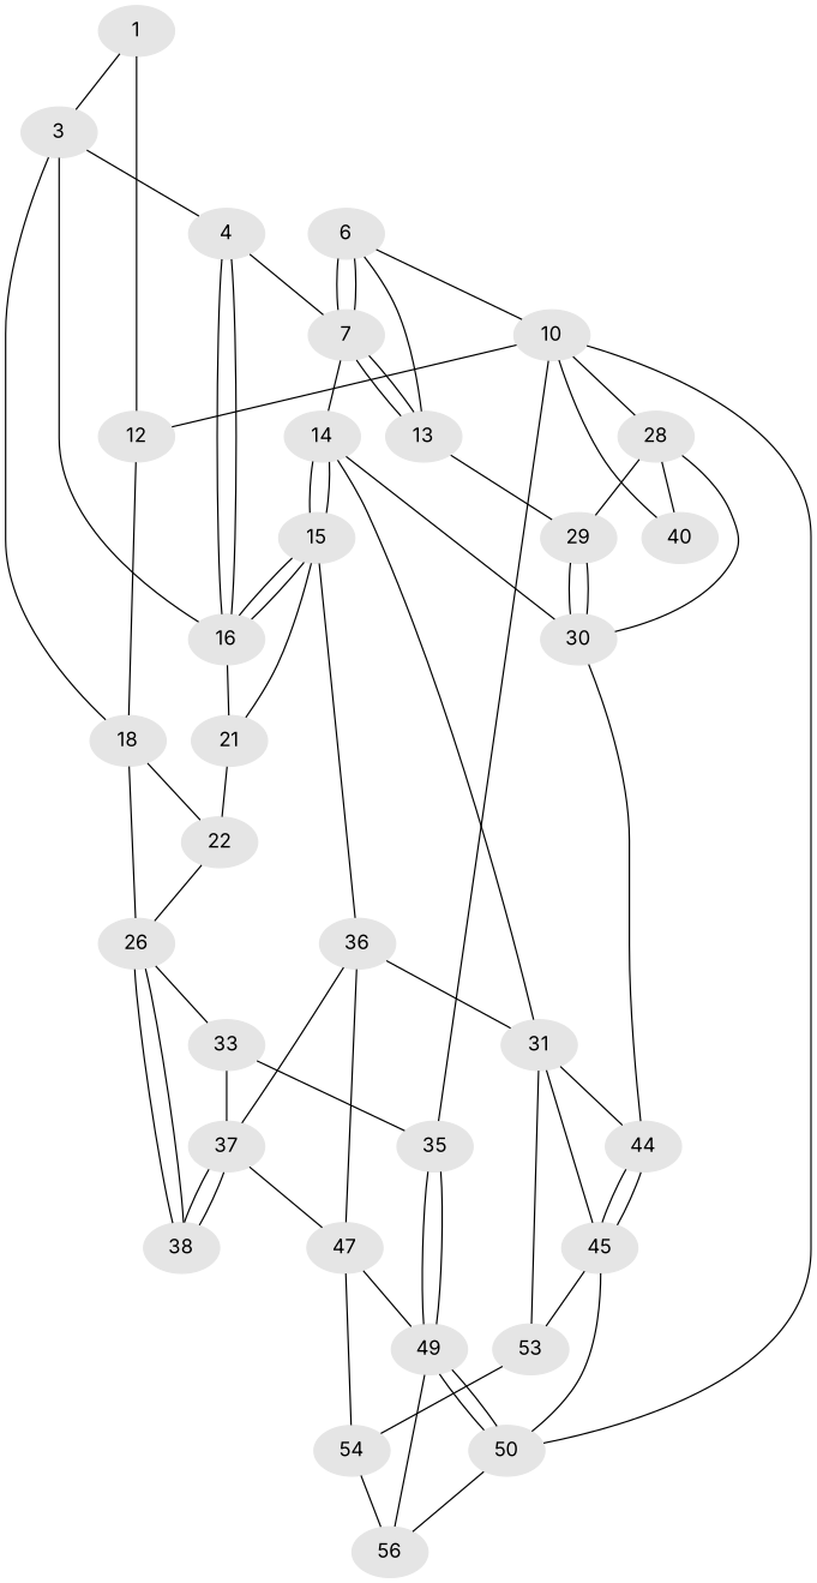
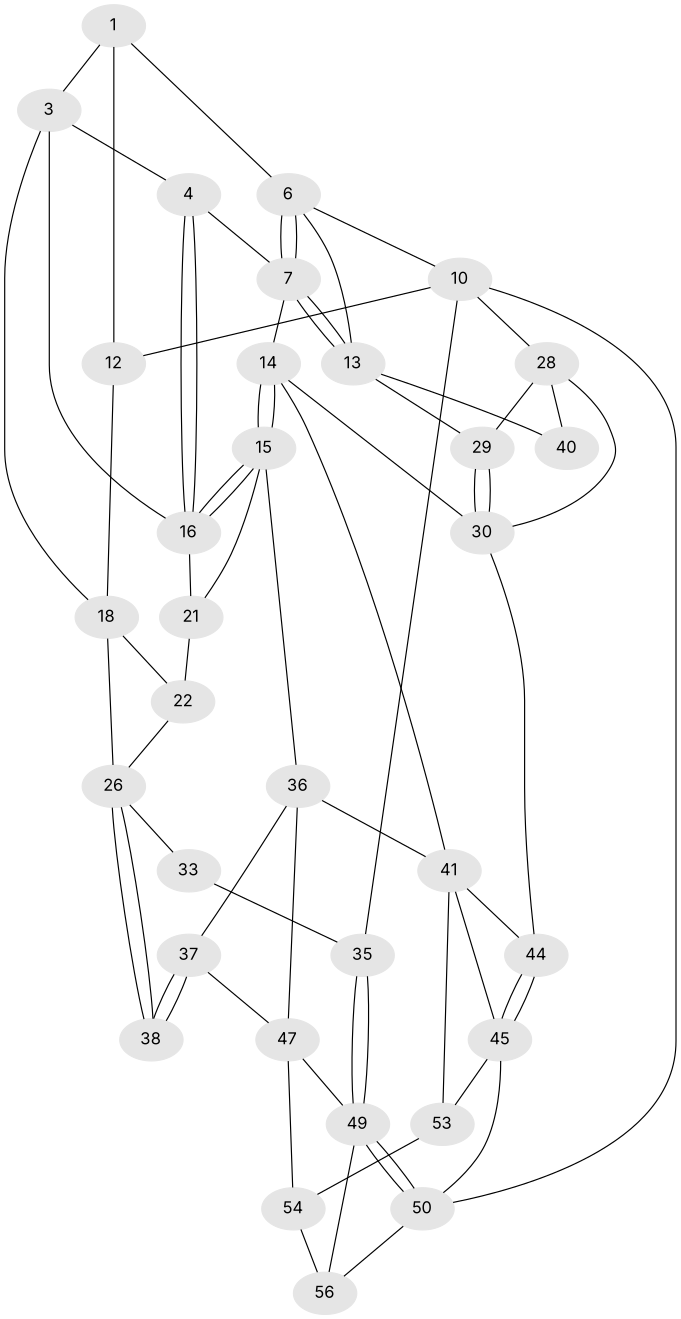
  graph {
    fontname=Inter
    node [color=gray90 fontname=Inter style=filled]
    edge [fontname=Inter]
    1 [super="+2"]
    3 [super="+17"]
    6 [super="+9"]
    12
    4 [super="+5"]
    16 [super="+20"]
    18 [super="+19"]
    7 [super="+8"]
    10 [super="+11"]
    13
    21 [super="+24"]
    22 [super="+25"]
    26 [super="+27"]
    14 [super="+32"]
    28 [super="+39"]
    35
    40
    50
    29
    15 [super="+23"]
    30 [super="+31"]
-   41 [super="+42" label=31]
+   41 [super="+42"]
    49 [super="+51"]
    56 [super="+57"]
    36 [super="+43"]
    44
    45 [super="+52"]
    53
    37 [super="+46"]
    47 [super="+48"]
    33 [super="+34"]
    38
    54 [super="+55"]
    1 -- 3
+   1 -- 6
    1 -- 12
    3 -- 4
    3 -- 16
    3 -- 18
    6 -- 7
    6 -- 7
    6 -- 10
    6 -- 13
    12 -- 18
    4 -- 16
    4 -- 16
    4 -- 7
    16 -- 21
    18 -- 22
    18 -- 26
    7 -- 13
    7 -- 13
    7 -- 14
    10 -- 12
    10 -- 28
    10 -- 35
-   10 -- 40
+   13 -- 40
    10 -- 50
    13 -- 29
    21 -- 22 [weight=2]
    22 -- 26
    26 -- 33
    26 -- 38
    26 -- 38
    14 -- 15
    14 -- 15
    14 -- 30
    14 -- 41
    28 -- 40
    28 -- 29
    28 -- 30
    35 -- 49
    35 -- 49
    50 -- 56
    29 -- 30
    29 -- 30
    15 -- 16
    15 -- 16
    15 -- 21
    15 -- 36
    30 -- 44
    41 -- 44
    41 -- 45 [weight=2]
    41 -- 53
    49 -- 50
    49 -- 50
    49 -- 56
    36 -- 41
    36 -- 37
    36 -- 47
    44 -- 45
    44 -- 45
    45 -- 50
    45 -- 53
    53 -- 54
    37 -- 47
    37 -- 38
    37 -- 38
    47 -- 49
    47 -- 54
    33 -- 35
-   33 -- 37
    54 -- 56 [weight=2]
  }
